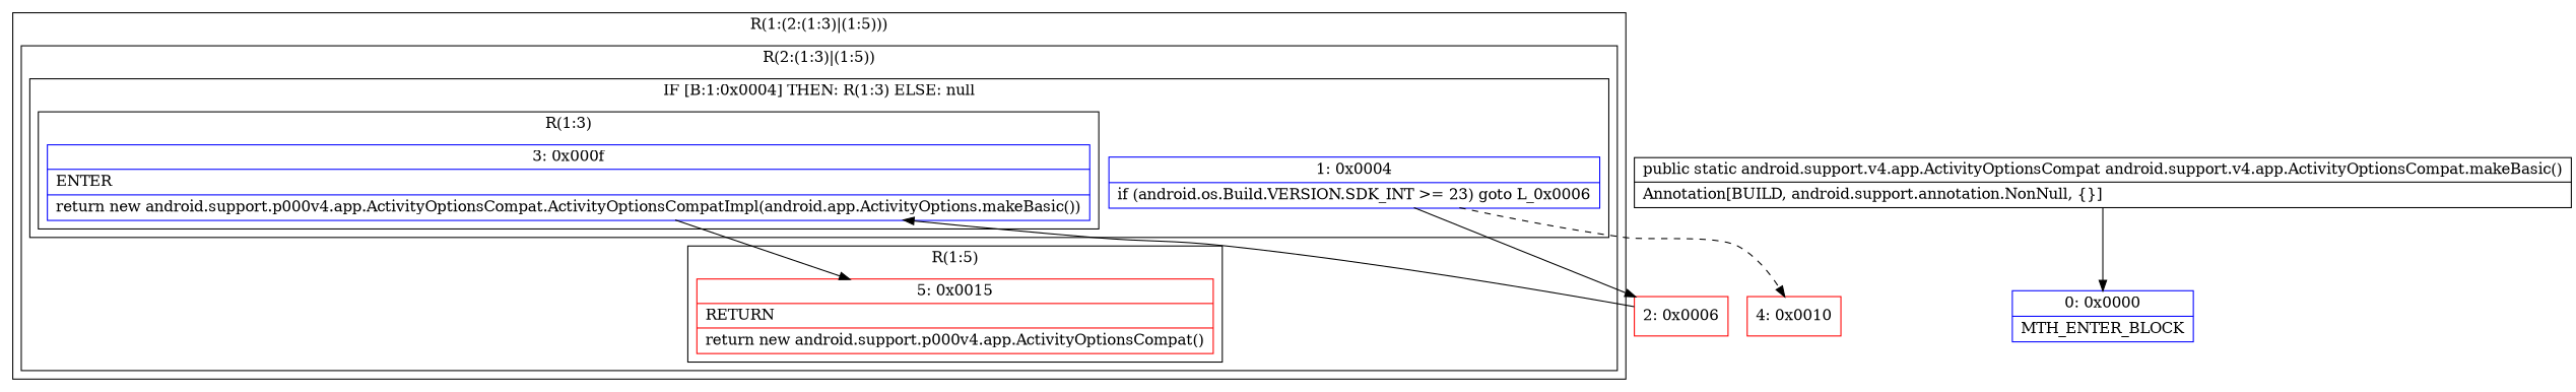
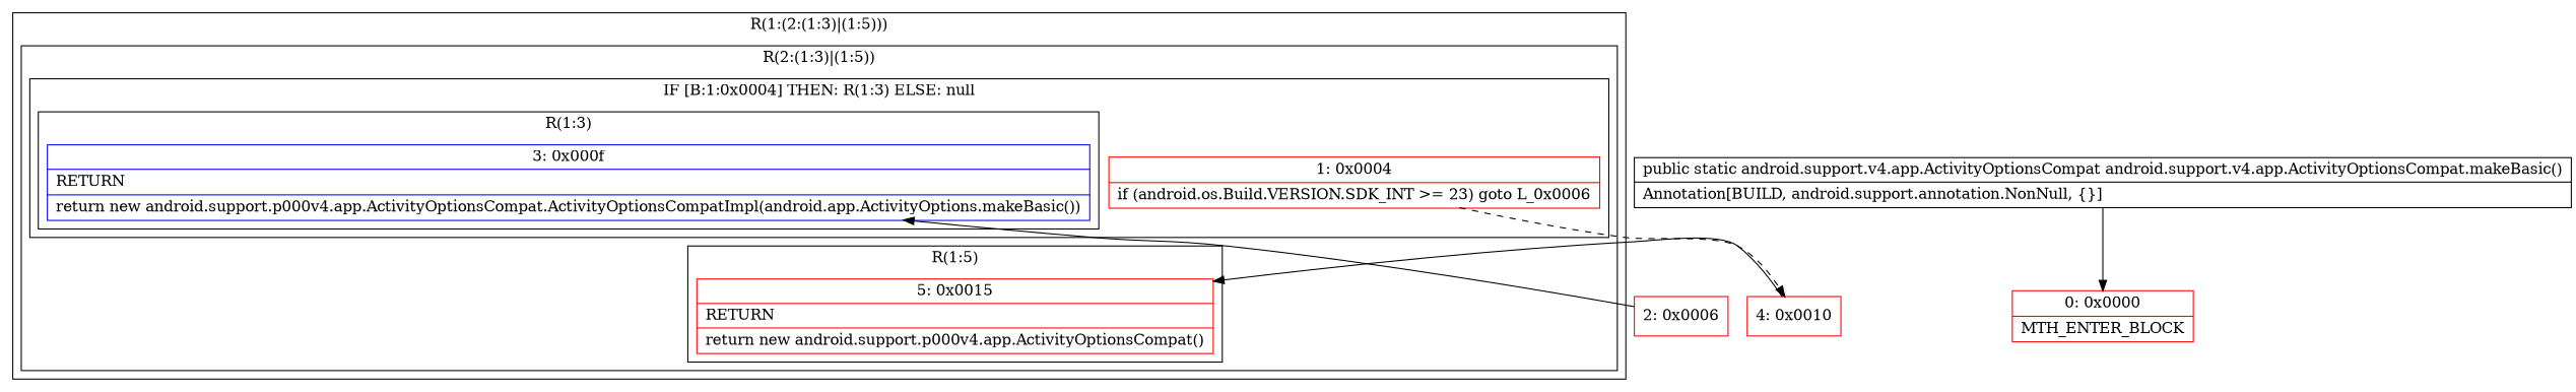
  digraph {
    node [color=red shape=record]
-   n1 [color=blue label="{3\:\ 0x000f|ENTER\l|return new android.support.p000v4.app.ActivityOptionsCompat.ActivityOptionsCompatImpl(android.app.ActivityOptions.makeBasic())\l}"]
-   n2 [color=blue label="{1\:\ 0x0004|if (android.os.Build.VERSION.SDK_INT \>= 23) goto L_0x0006\l}"]
+   n1 [color=blue label="{3\:\ 0x000f|RETURN\l|return new android.support.p000v4.app.ActivityOptionsCompat.ActivityOptionsCompatImpl(android.app.ActivityOptions.makeBasic())\l}"]
+   n2 [label="{1\:\ 0x0004|if (android.os.Build.VERSION.SDK_INT \>= 23) goto L_0x0006\l}"]
    n3 [label="{5\:\ 0x0015|RETURN\l|return new android.support.p000v4.app.ActivityOptionsCompat()\l}"]
    n4 [label="{2\:\ 0x0006}"]
    n5 [label="{4\:\ 0x0010}"]
-   n6 [color=blue label="{0\:\ 0x0000|MTH_ENTER_BLOCK\l}"]
+   n6 [label="{0\:\ 0x0000|MTH_ENTER_BLOCK\l}"]
    n7 [label="{public static android.support.v4.app.ActivityOptionsCompat android.support.v4.app.ActivityOptionsCompat.makeBasic()  | Annotation[BUILD, android.support.annotation.NonNull, \{\}]\l}" color=""]
    subgraph cluster_1 {
      label="R(1:(2:(1:3)|(1:5)))"
      subgraph cluster_2 {
        label="R(2:(1:3)|(1:5))"
        subgraph cluster_3 {
          label="IF [B:1:0x0004] THEN: R(1:3) ELSE: null"
          n2
          subgraph cluster_4 {
            label="R(1:3)"
            n1
          }
        }
        subgraph cluster_5 {
          label="R(1:5)"
          n3
        }
      }
    }
-   n2 -> n4
    n2 -> n5 [style=dashed]
    n4 -> n1
-   n1 -> n3
+   n5 -> n3
    n7 -> n6
  }
